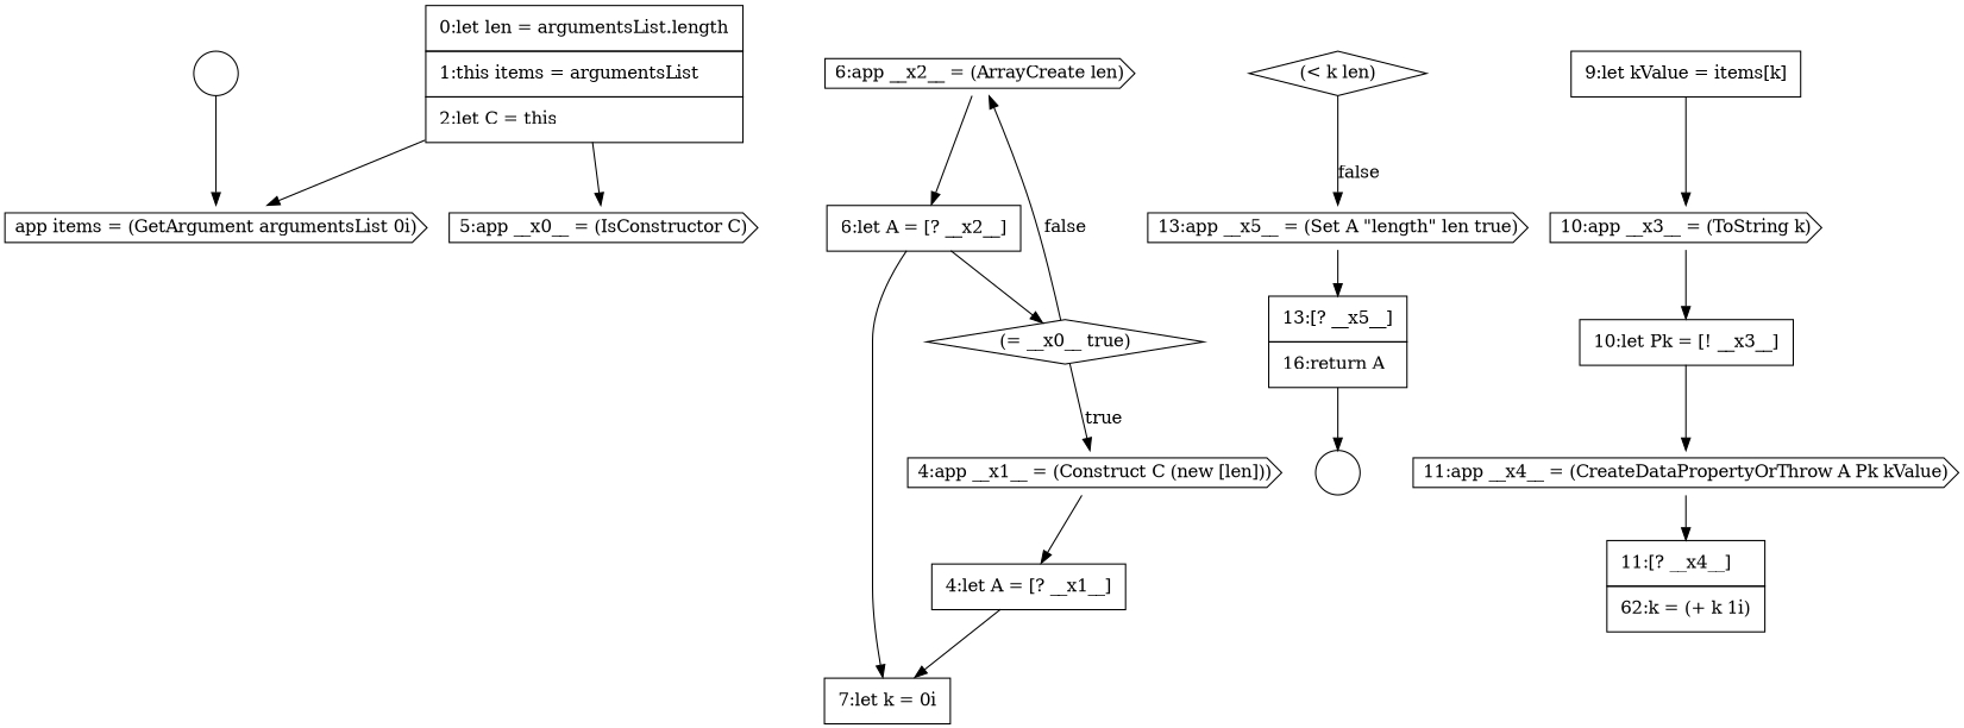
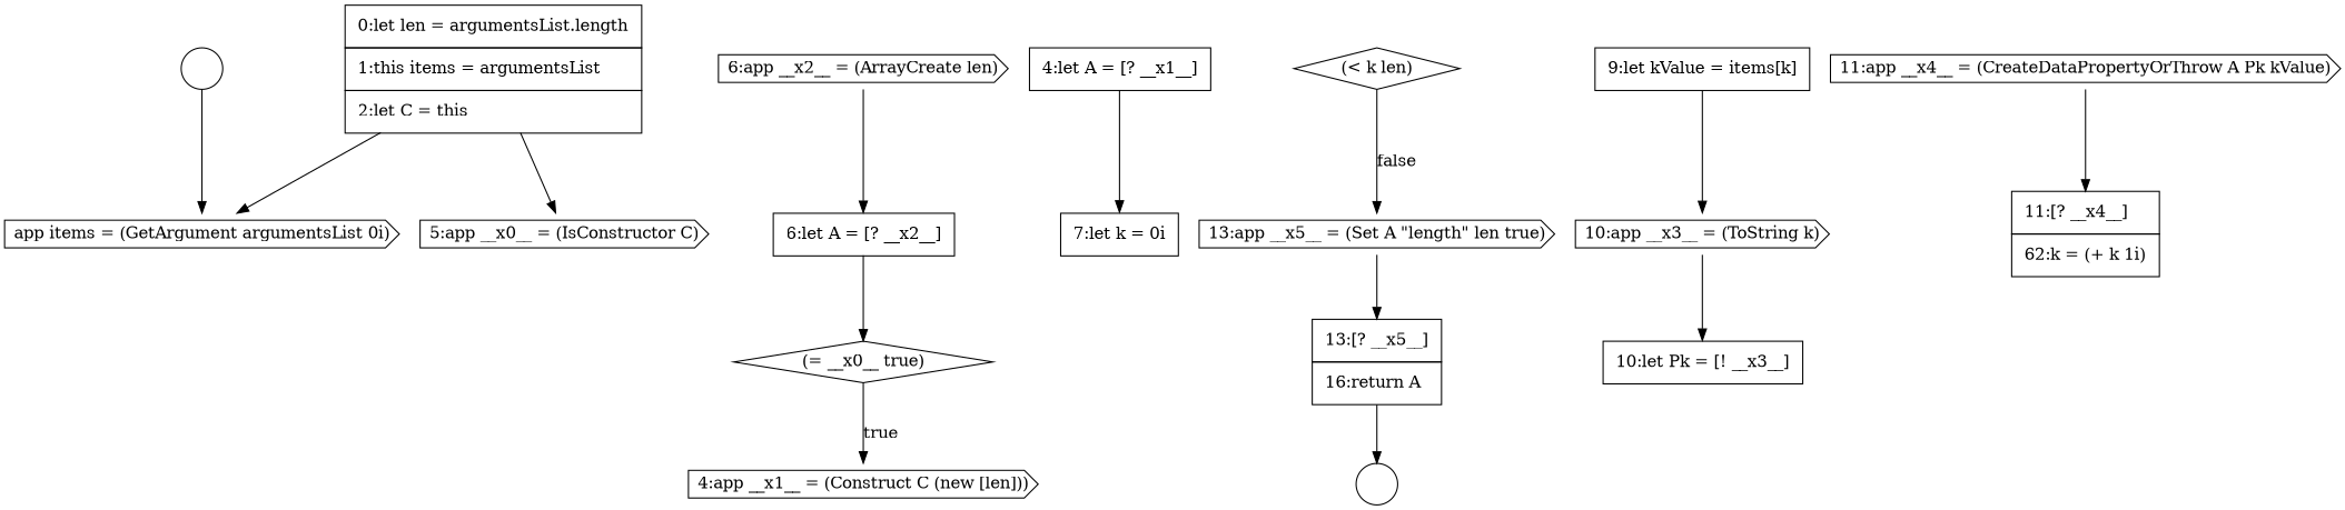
  digraph {
    node [color=black fillcolor=white shape=none style=filled]
    edge [color=black]
    n1 [label=" " shape=circle]
    n2 [label=<<font color="black">app items = (GetArgument argumentsList 0i)</font>> shape=cds]
    n3 [label=<<font color="black">6:app __x2__ = (ArrayCreate len)</font>> shape=cds]
    n4 [label=<<font color="black">     <table border="0" cellborder="1" cellspacing="0" cellpadding="10">       <tr><td align="left">6:let A = [? __x2__]</td></tr>     </table>   </font>> margin=0]
    n5 [label=<<font color="black">     <table border="0" cellborder="1" cellspacing="0" cellpadding="10">       <tr><td align="left">7:let k = 0i</td></tr>     </table>   </font>> margin=0]
    n6 [label=<<font color="black">(= __x0__ true)</font>> shape=diamond]
    n7 [label=<<font color="black">     <table border="0" cellborder="1" cellspacing="0" cellpadding="10">       <tr><td align="left">13:[? __x5__]</td></tr>       <tr><td align="left">16:return A</td></tr>     </table>   </font>> margin=0]
    n8 [label=" " shape=circle]
    n9 [label=<<font color="black">     <table border="0" cellborder="1" cellspacing="0" cellpadding="10">       <tr><td align="left">10:let Pk = [! __x3__]</td></tr>     </table>   </font>> margin=0]
    n10 [label=<<font color="black">11:app __x4__ = (CreateDataPropertyOrThrow A Pk kValue)</font>> shape=cds]
    n11 [label=<<font color="black">     <table border="0" cellborder="1" cellspacing="0" cellpadding="10">       <tr><td align="left">11:[? __x4__]</td></tr>       <tr><td align="left">62:k = (+ k 1i)</td></tr>     </table>   </font>> margin=0]
    n12 [label=<<font color="black">     <table border="0" cellborder="1" cellspacing="0" cellpadding="10">       <tr><td align="left">0:let len = argumentsList.length</td></tr>       <tr><td align="left">1:this items = argumentsList</td></tr>       <tr><td align="left">2:let C = this</td></tr>     </table>   </font>> margin=0]
    n13 [label=<<font color="black">5:app __x0__ = (IsConstructor C)</font>> shape=cds]
    n14 [label=<<font color="black">(&lt; k len)</font>> shape=diamond]
    n15 [label=<<font color="black">13:app __x5__ = (Set A &quot;length&quot; len true)</font>> shape=cds]
    n16 [label=<<font color="black">4:app __x1__ = (Construct C (new [len]))</font>> shape=cds]
    n17 [label=<<font color="black">     <table border="0" cellborder="1" cellspacing="0" cellpadding="10">       <tr><td align="left">4:let A = [? __x1__]</td></tr>     </table>   </font>> margin=0]
    n18 [label=<<font color="black">10:app __x3__ = (ToString k)</font>> shape=cds]
    n19 [label=<<font color="black">     <table border="0" cellborder="1" cellspacing="0" cellpadding="10">       <tr><td align="left">9:let kValue = items[k]</td></tr>     </table>   </font>> margin=0]
    n1 -> n2
    n3 -> n4
-   n4 -> n5
    n4 -> n6
-   n6 -> n3 [label=<<font color="black">false</font>>]
    n6 -> n16 [label=<<font color="black">true</font>>]
    n7 -> n8
-   n9 -> n10
    n10 -> n11
    n12 -> n2
    n12 -> n13
    n14 -> n15 [label=<<font color="black">false</font>>]
    n15 -> n7
-   n16 -> n17
    n17 -> n5
    n18 -> n9
    n19 -> n18
  }
